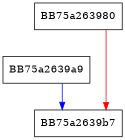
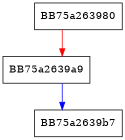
  digraph {
    splines=ortho
    node [shape=box]
    n1 [label=BB75a2639a9]
    BB75a263980
    BB75a2639b7
    n1 -> BB75a2639b7 [color=blue]
-   BB75a263980 -> BB75a2639b7 [color=red]
+   BB75a263980 -> n1 [color=red]
  }
